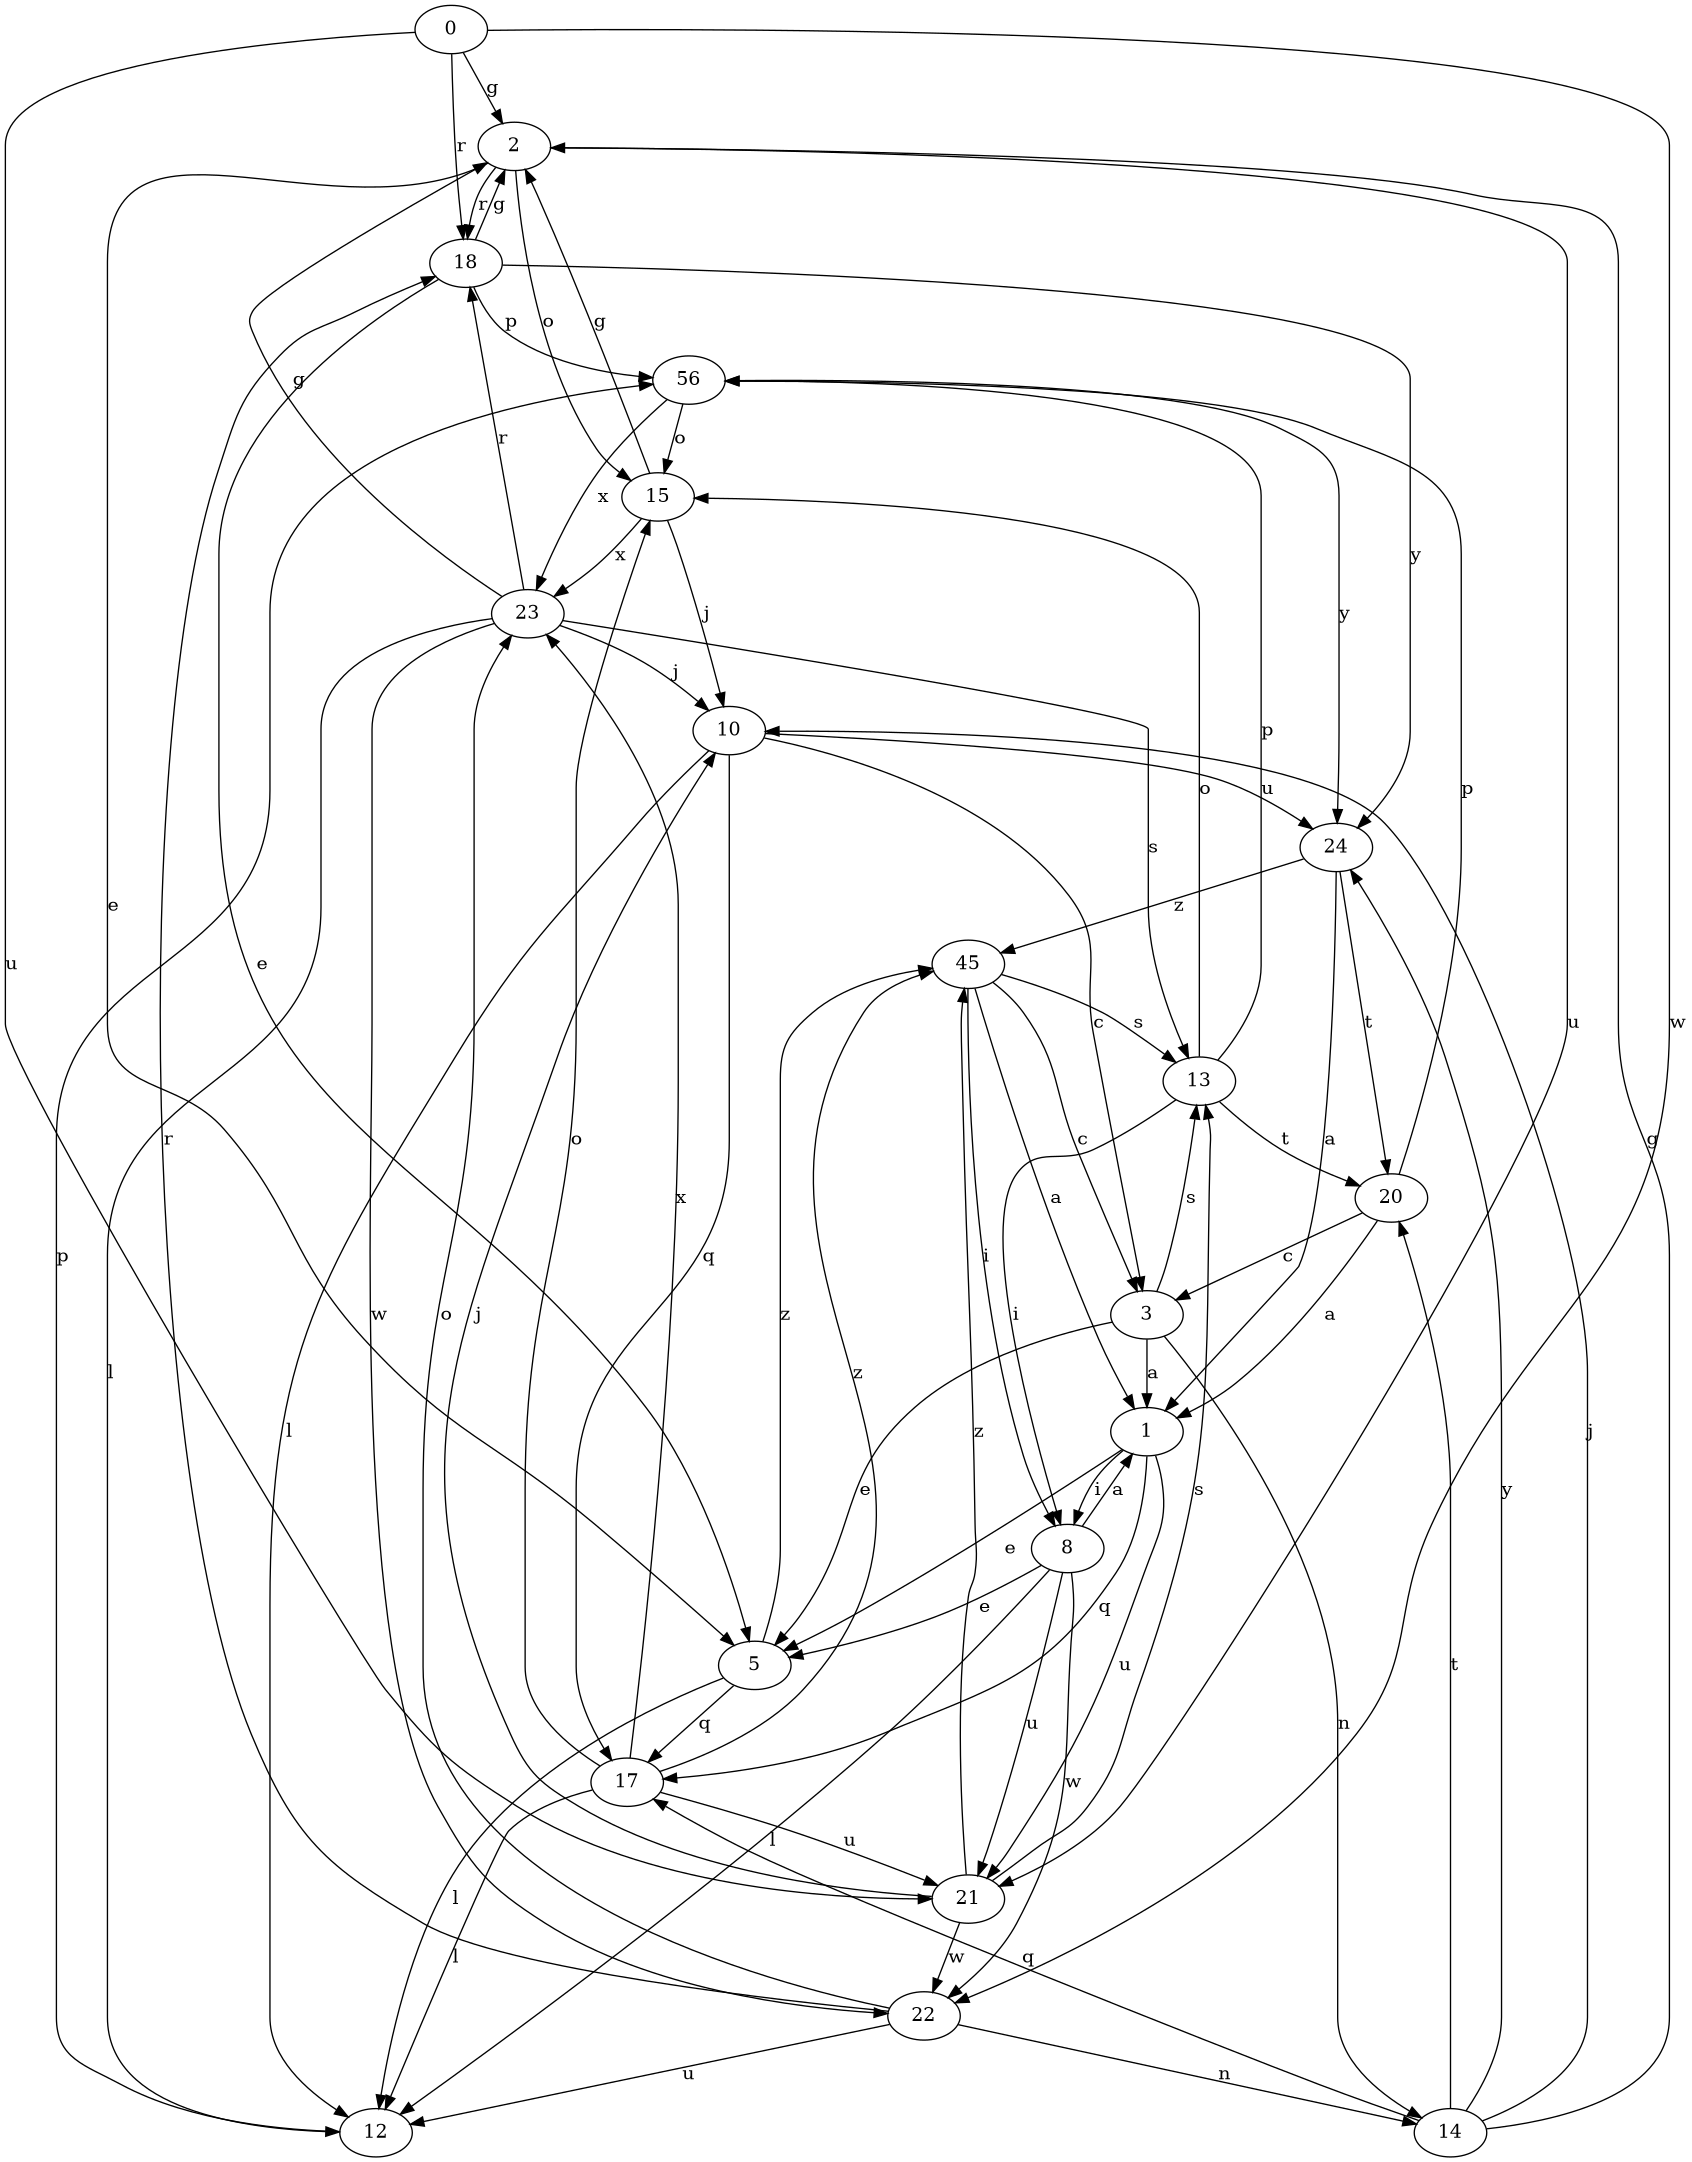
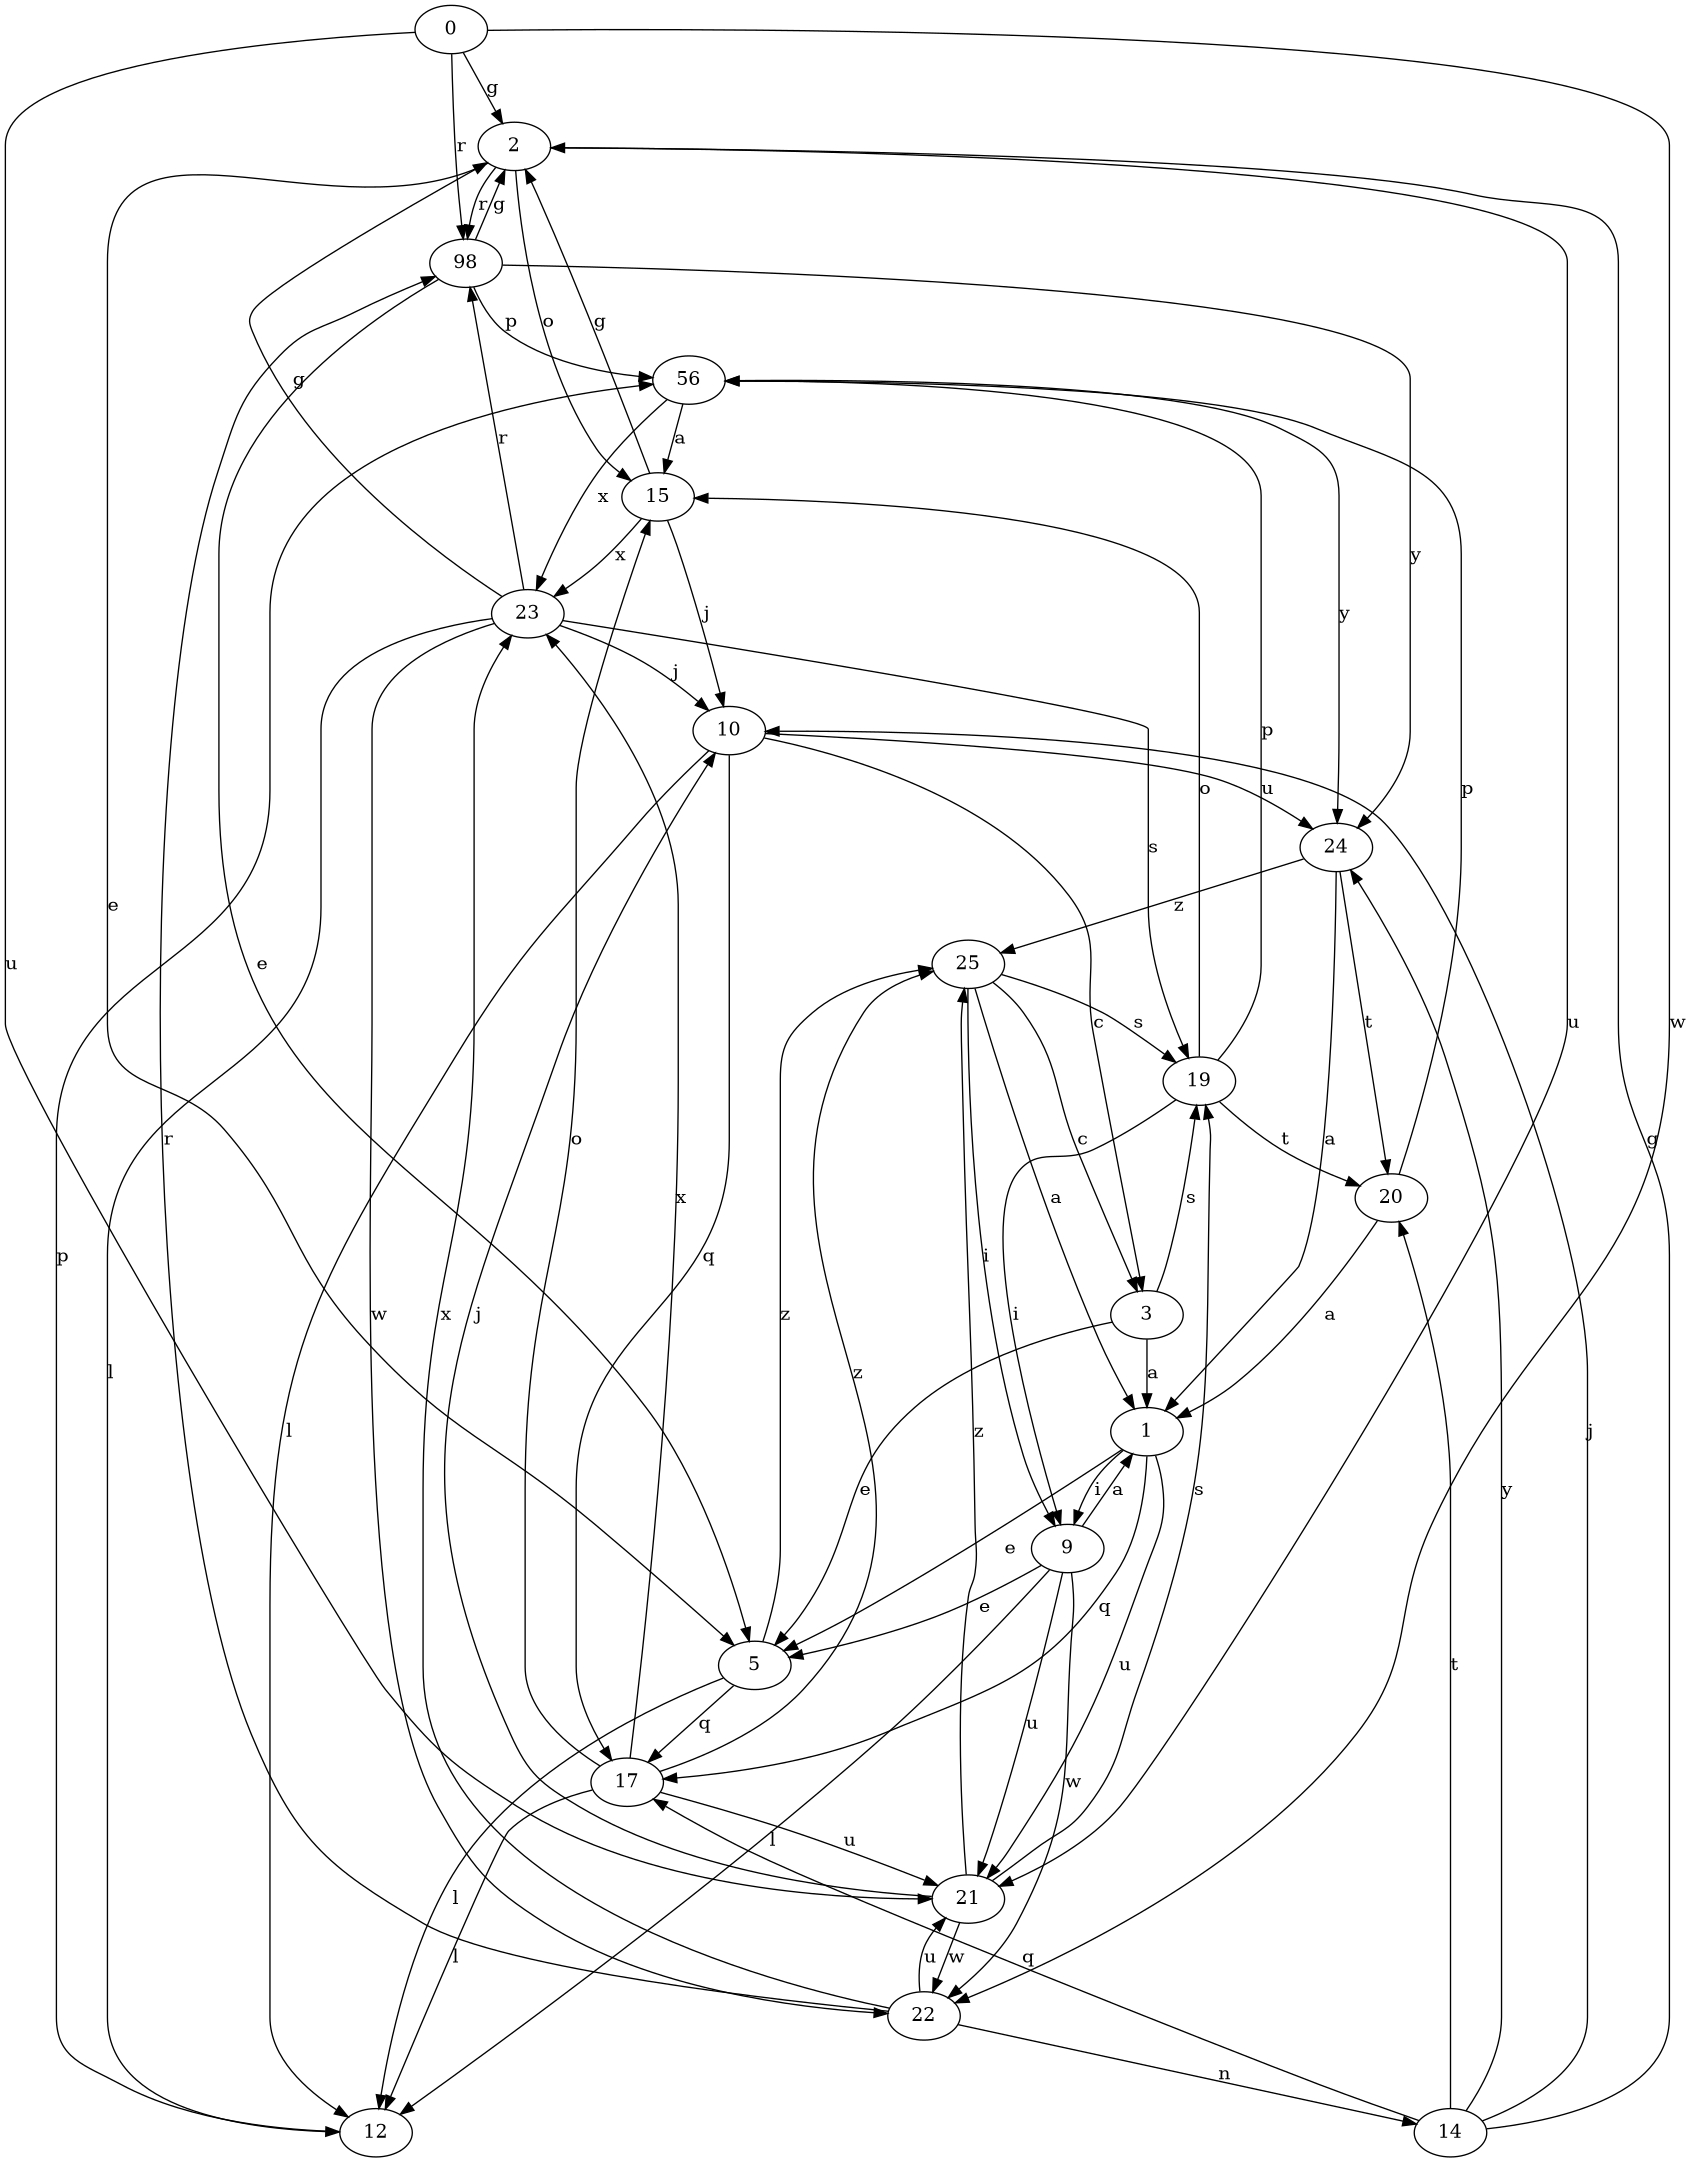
  strict digraph {
    n1 [label=2]
    0
-   18
+   18 [label=98]
    21
    22
    5
    15
    24
    n9 [label=56]
-   19 [label=13]
-   25 [label=45]
+   19
+   25
    10
    14
    23
    1
-   9 [label=8]
+   9
    17
    12
    3
    20
    n1 -> 18 [label=r]
    n1 -> 21 [label=u]
    n1 -> 5 [label=e]
    n1 -> 15 [label=o]
    0 -> n1 [label=g]
    0 -> 18 [label=r]
    0 -> 21 [label=u]
    0 -> 22 [label=w]
    18 -> n1 [label=g]
    18 -> 5 [label=e]
    18 -> 24 [label=y]
    18 -> n9 [label=p]
    21 -> 22 [label=w]
    21 -> 19 [label=s]
    21 -> 25 [label=z]
    21 -> 10 [label=j]
    22 -> 18 [label=r]
-   22 -> 12 [label=u]
+   22 -> 21 [label=u]
    22 -> 14 [label=n]
-   22 -> 23 [label=o]
+   22 -> 23 [label=x]
    5 -> 25 [label=z]
    5 -> 17 [label=q]
    5 -> 12 [label=l]
    15 -> n1 [label=g]
    15 -> 10 [label=j]
    15 -> 23 [label=x]
    24 -> 25 [label=z]
    24 -> 1 [label=a]
    24 -> 20 [label=t]
-   n9 -> 15 [label=o]
+   n9 -> 15 [label=a]
    n9 -> 24 [label=y]
    n9 -> 23 [label=x]
    19 -> 15 [label=o]
    19 -> n9 [label=p]
    19 -> 9 [label=i]
    19 -> 20 [label=t]
    25 -> 19 [label=s]
    25 -> 1 [label=a]
    25 -> 9 [label=i]
    25 -> 3 [label=c]
    10 -> 24 [label=u]
    10 -> 17 [label=q]
    10 -> 12 [label=l]
    10 -> 3 [label=c]
    14 -> n1 [label=g]
    14 -> 24 [label=y]
    14 -> 10 [label=j]
    14 -> 17 [label=q]
    14 -> 20 [label=t]
    23 -> n1 [label=g]
    23 -> 18 [label=r]
    23 -> 22 [label=w]
    23 -> 19 [label=s]
    23 -> 10 [label=j]
    23 -> 12 [label=l]
    1 -> 21 [label=u]
    1 -> 5 [label=e]
    1 -> 9 [label=i]
    1 -> 17 [label=q]
    9 -> 21 [label=u]
    9 -> 22 [label=w]
    9 -> 5 [label=e]
    9 -> 1 [label=a]
    9 -> 12 [label=l]
    17 -> 21 [label=u]
    17 -> 15 [label=o]
    17 -> 25 [label=z]
    17 -> 23 [label=x]
    17 -> 12 [label=l]
    12 -> n9 [label=p]
    3 -> 5 [label=e]
    3 -> 19 [label=s]
-   3 -> 14 [label=n]
    3 -> 1 [label=a]
    20 -> n9 [label=p]
    20 -> 1 [label=a]
-   20 -> 3 [label=c]
  }
